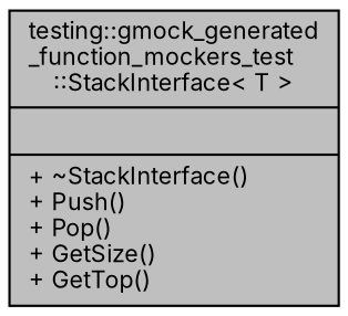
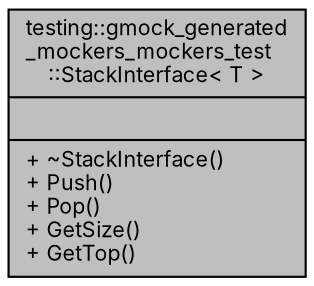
  digraph {
    fontname=Inter
-   n1 [color=black fillcolor=grey75 fontcolor=black fontname=Inter fontsize=10 height=0.2 label="{testing::gmock_generated\l_function_mockers_test\l::StackInterface\< T \>\n||+ ~StackInterface()\l+ Push()\l+ Pop()\l+ GetSize()\l+ GetTop()\l}" shape=record style=filled width=0.4]
+   n1 [color=black fillcolor=grey75 fontcolor=black fontname=Inter fontsize=10 height=0.2 label="{testing::gmock_generated\l_mockers_mockers_test\l::StackInterface\< T \>\n||+ ~StackInterface()\l+ Push()\l+ Pop()\l+ GetSize()\l+ GetTop()\l}" shape=record style=filled width=0.4]
  }
